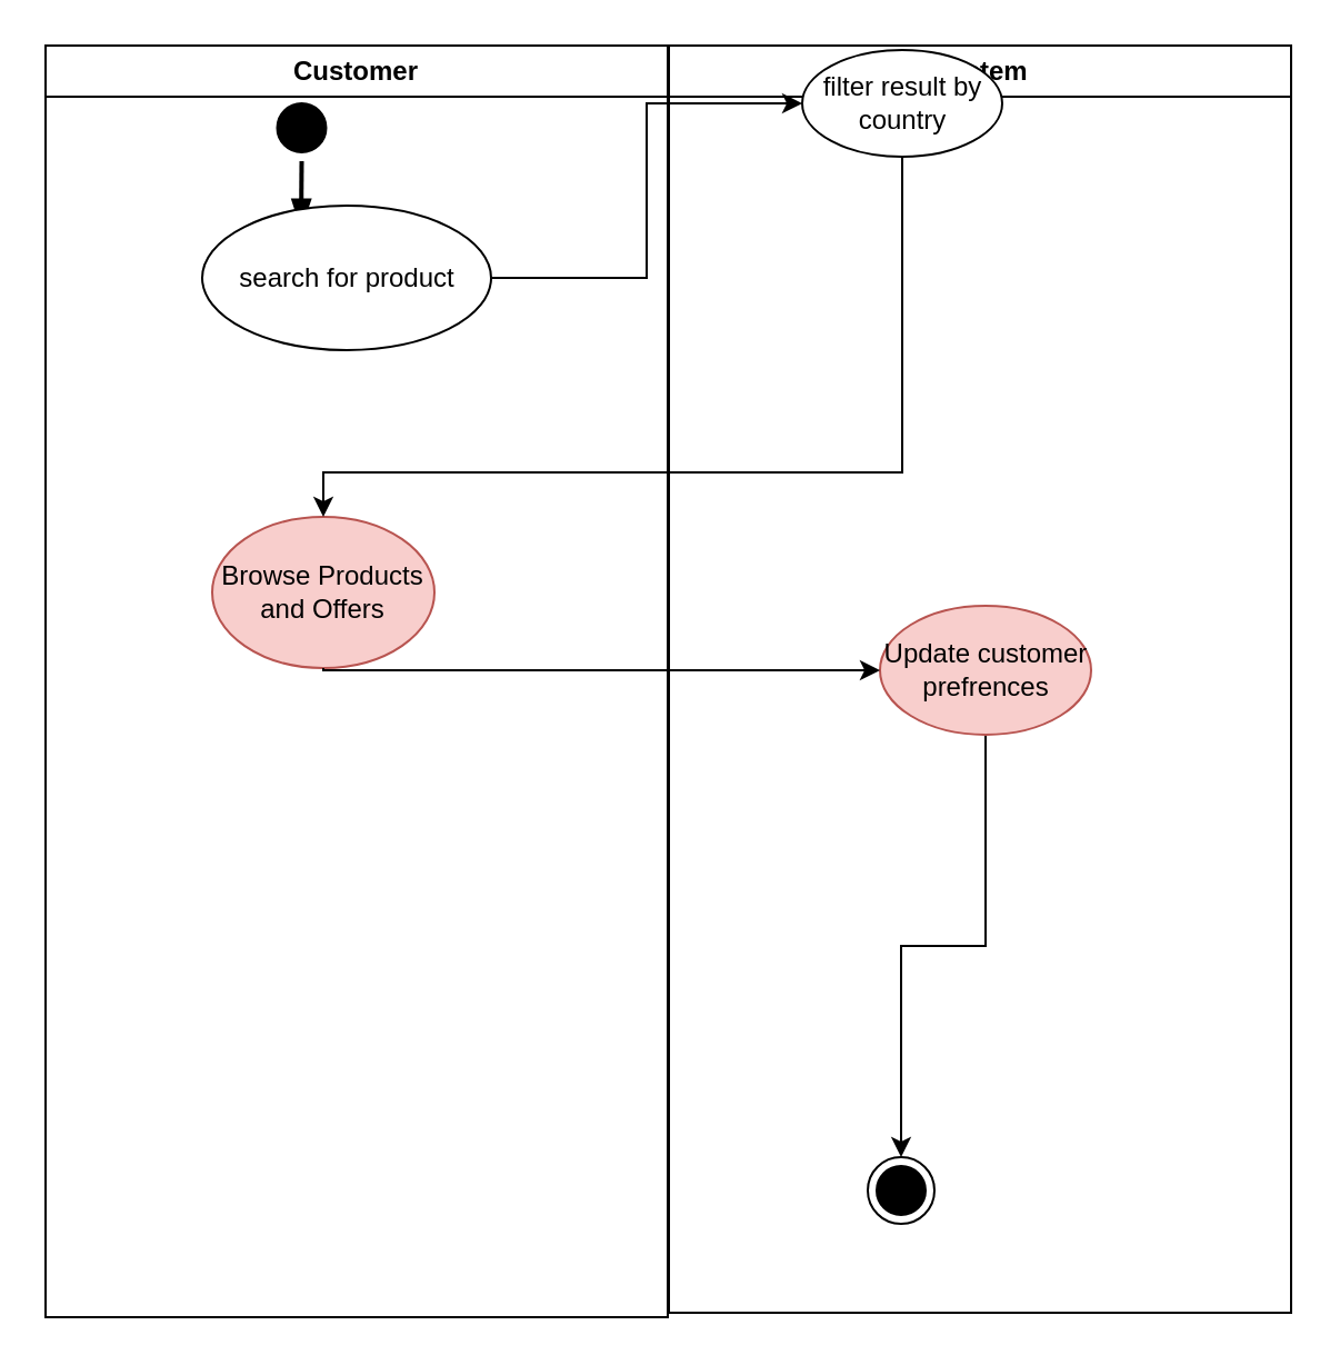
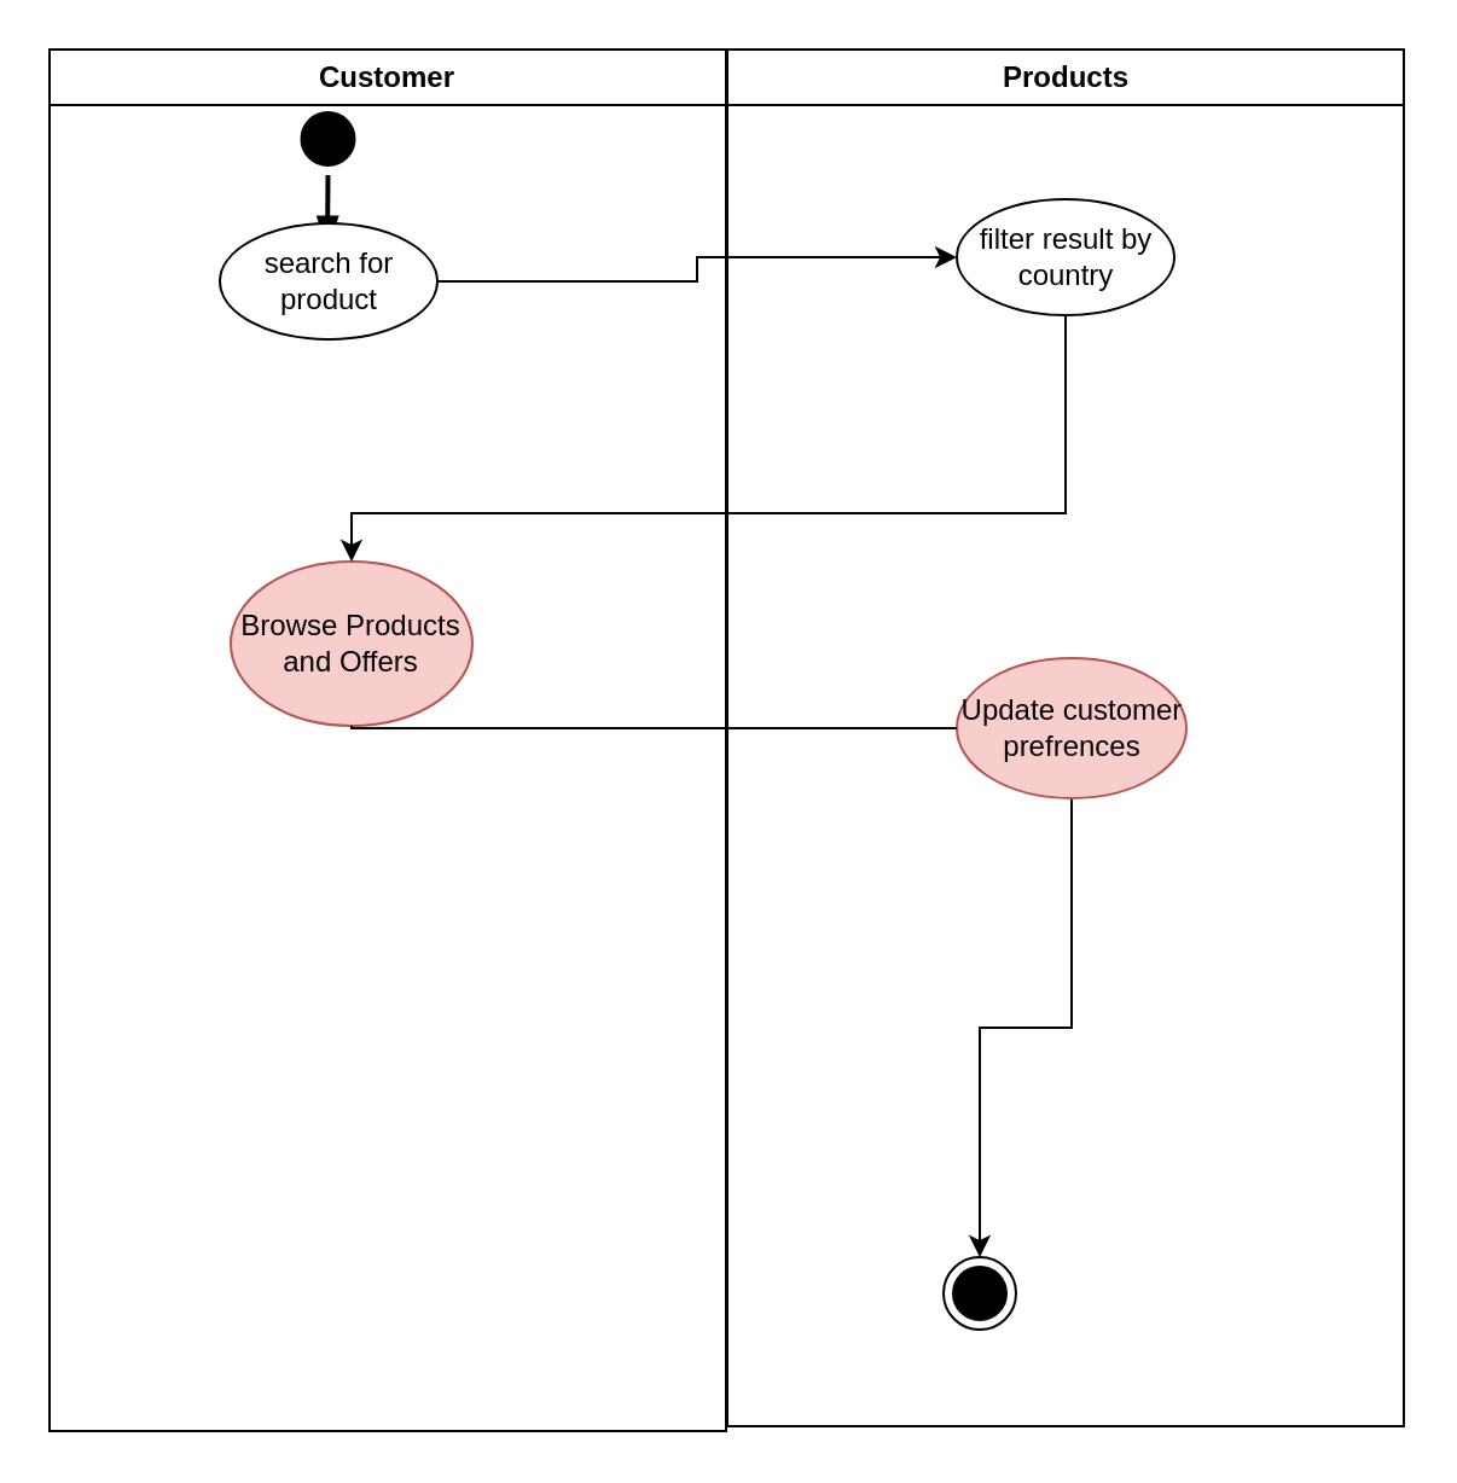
  <mxCell id="0" />
  <mxCell id="1" parent="0" />
  <mxCell id="2" value="Customer" style="swimlane;whiteSpace=wrap" parent="1" vertex="1"><mxGeometry x="20" y="20" width="280" height="572" as="geometry" /></mxCell>
  <mxCell id="3" value="" style="ellipse;shape=startState;fillColor=#000000;strokeColor=#000000;" parent="2" vertex="1"><mxGeometry x="100.25" y="22" width="30" height="30" as="geometry" /></mxCell>
  <mxCell id="4" value="" style="edgeStyle=elbowEdgeStyle;elbow=horizontal;verticalAlign=bottom;endArrow=blockThin;endSize=8;strokeColor=#000000;endFill=1;rounded=0;strokeWidth=2;" parent="2" source="3" edge="1"><mxGeometry x="100" y="40" as="geometry"><mxPoint x="115.5" y="82" as="targetPoint" /><Array as="points"><mxPoint x="115" y="82" /></Array></mxGeometry></mxCell>
- <mxCell id="5" value="search for product" style="ellipse;whiteSpace=wrap;html=1;" parent="2" vertex="1"><mxGeometry x="70.5" y="72" width="130" height="65" as="geometry" /></mxCell>
+ <mxCell id="5" value="search for product" style="ellipse;whiteSpace=wrap;html=1;" parent="2" vertex="1"><mxGeometry x="70.5" y="72" width="90" height="48" as="geometry" /></mxCell>
  <mxCell id="6" value="Browse Products and Offers" style="ellipse;whiteSpace=wrap;html=1;fillColor=#f8cecc;strokeColor=#b85450;" parent="2" vertex="1"><mxGeometry x="75" y="212" width="100" height="68" as="geometry" /></mxCell>
- <mxCell id="7" value="System" style="swimlane;whiteSpace=wrap" parent="1" vertex="1"><mxGeometry x="300.5" y="20" width="280" height="570" as="geometry" /></mxCell>
- <mxCell id="8" value="filter result by country" style="ellipse;whiteSpace=wrap;html=1;" parent="7" vertex="1"><mxGeometry x="60" y="2" width="90" height="48" as="geometry" /></mxCell>
+ <mxCell id="7" value="Products" style="swimlane;whiteSpace=wrap" parent="1" vertex="1"><mxGeometry x="300.5" y="20" width="280" height="570" as="geometry" /></mxCell>
+ <mxCell id="8" value="filter result by country" style="ellipse;whiteSpace=wrap;html=1;" parent="7" vertex="1"><mxGeometry x="95" y="62" width="90" height="48" as="geometry" /></mxCell>
  <mxCell id="9" style="edgeStyle=elbowEdgeStyle;rounded=0;orthogonalLoop=1;jettySize=auto;elbow=vertical;html=1;entryX=0.5;entryY=0;entryDx=0;entryDy=0;" parent="7" source="10" target="11" edge="1"><mxGeometry relative="1" as="geometry"><mxPoint x="104.5" y="492" as="targetPoint" /></mxGeometry></mxCell>
  <mxCell id="10" value="Update customer prefrences" style="ellipse;whiteSpace=wrap;html=1;fillColor=#f8cecc;strokeColor=#b85450;" parent="7" vertex="1"><mxGeometry x="95" y="252" width="95" height="58" as="geometry" /></mxCell>
  <mxCell id="11" value="" style="ellipse;html=1;shape=endState;fillColor=#000000;strokeColor=#000000;" vertex="1" parent="7"><mxGeometry x="89.5" y="500" width="30" height="30" as="geometry" /></mxCell>
  <mxCell id="12" style="rounded=0;orthogonalLoop=1;jettySize=auto;html=1;edgeStyle=elbowEdgeStyle;elbow=vertical;" parent="1" source="8" target="6" edge="1"><mxGeometry relative="1" as="geometry"><mxPoint x="190" y="262" as="targetPoint" /><Array as="points"><mxPoint x="320" y="212" /></Array></mxGeometry></mxCell>
- <mxCell id="13" style="edgeStyle=elbowEdgeStyle;rounded=0;orthogonalLoop=1;jettySize=auto;elbow=vertical;html=1;entryX=0;entryY=0.5;entryDx=0;entryDy=0;" parent="1" source="6" target="10" edge="1"><mxGeometry relative="1" as="geometry"><mxPoint x="380" y="256" as="targetPoint" /></mxGeometry></mxCell>
+ <mxCell id="13" style="edgeStyle=elbowEdgeStyle;rounded=0;orthogonalLoop=1;jettySize=auto;elbow=vertical;html=1;entryX=0;entryY=0.5;entryDx=0;entryDy=0;endArrow=none;" parent="1" source="6" target="10" edge="1"><mxGeometry relative="1" as="geometry"><mxPoint x="380" y="256" as="targetPoint" /></mxGeometry></mxCell>
  <mxCell id="14" style="edgeStyle=orthogonalEdgeStyle;rounded=0;orthogonalLoop=1;jettySize=auto;html=1;entryX=0;entryY=0.5;entryDx=0;entryDy=0;" parent="1" source="5" target="8" edge="1"><mxGeometry relative="1" as="geometry" /></mxCell>
